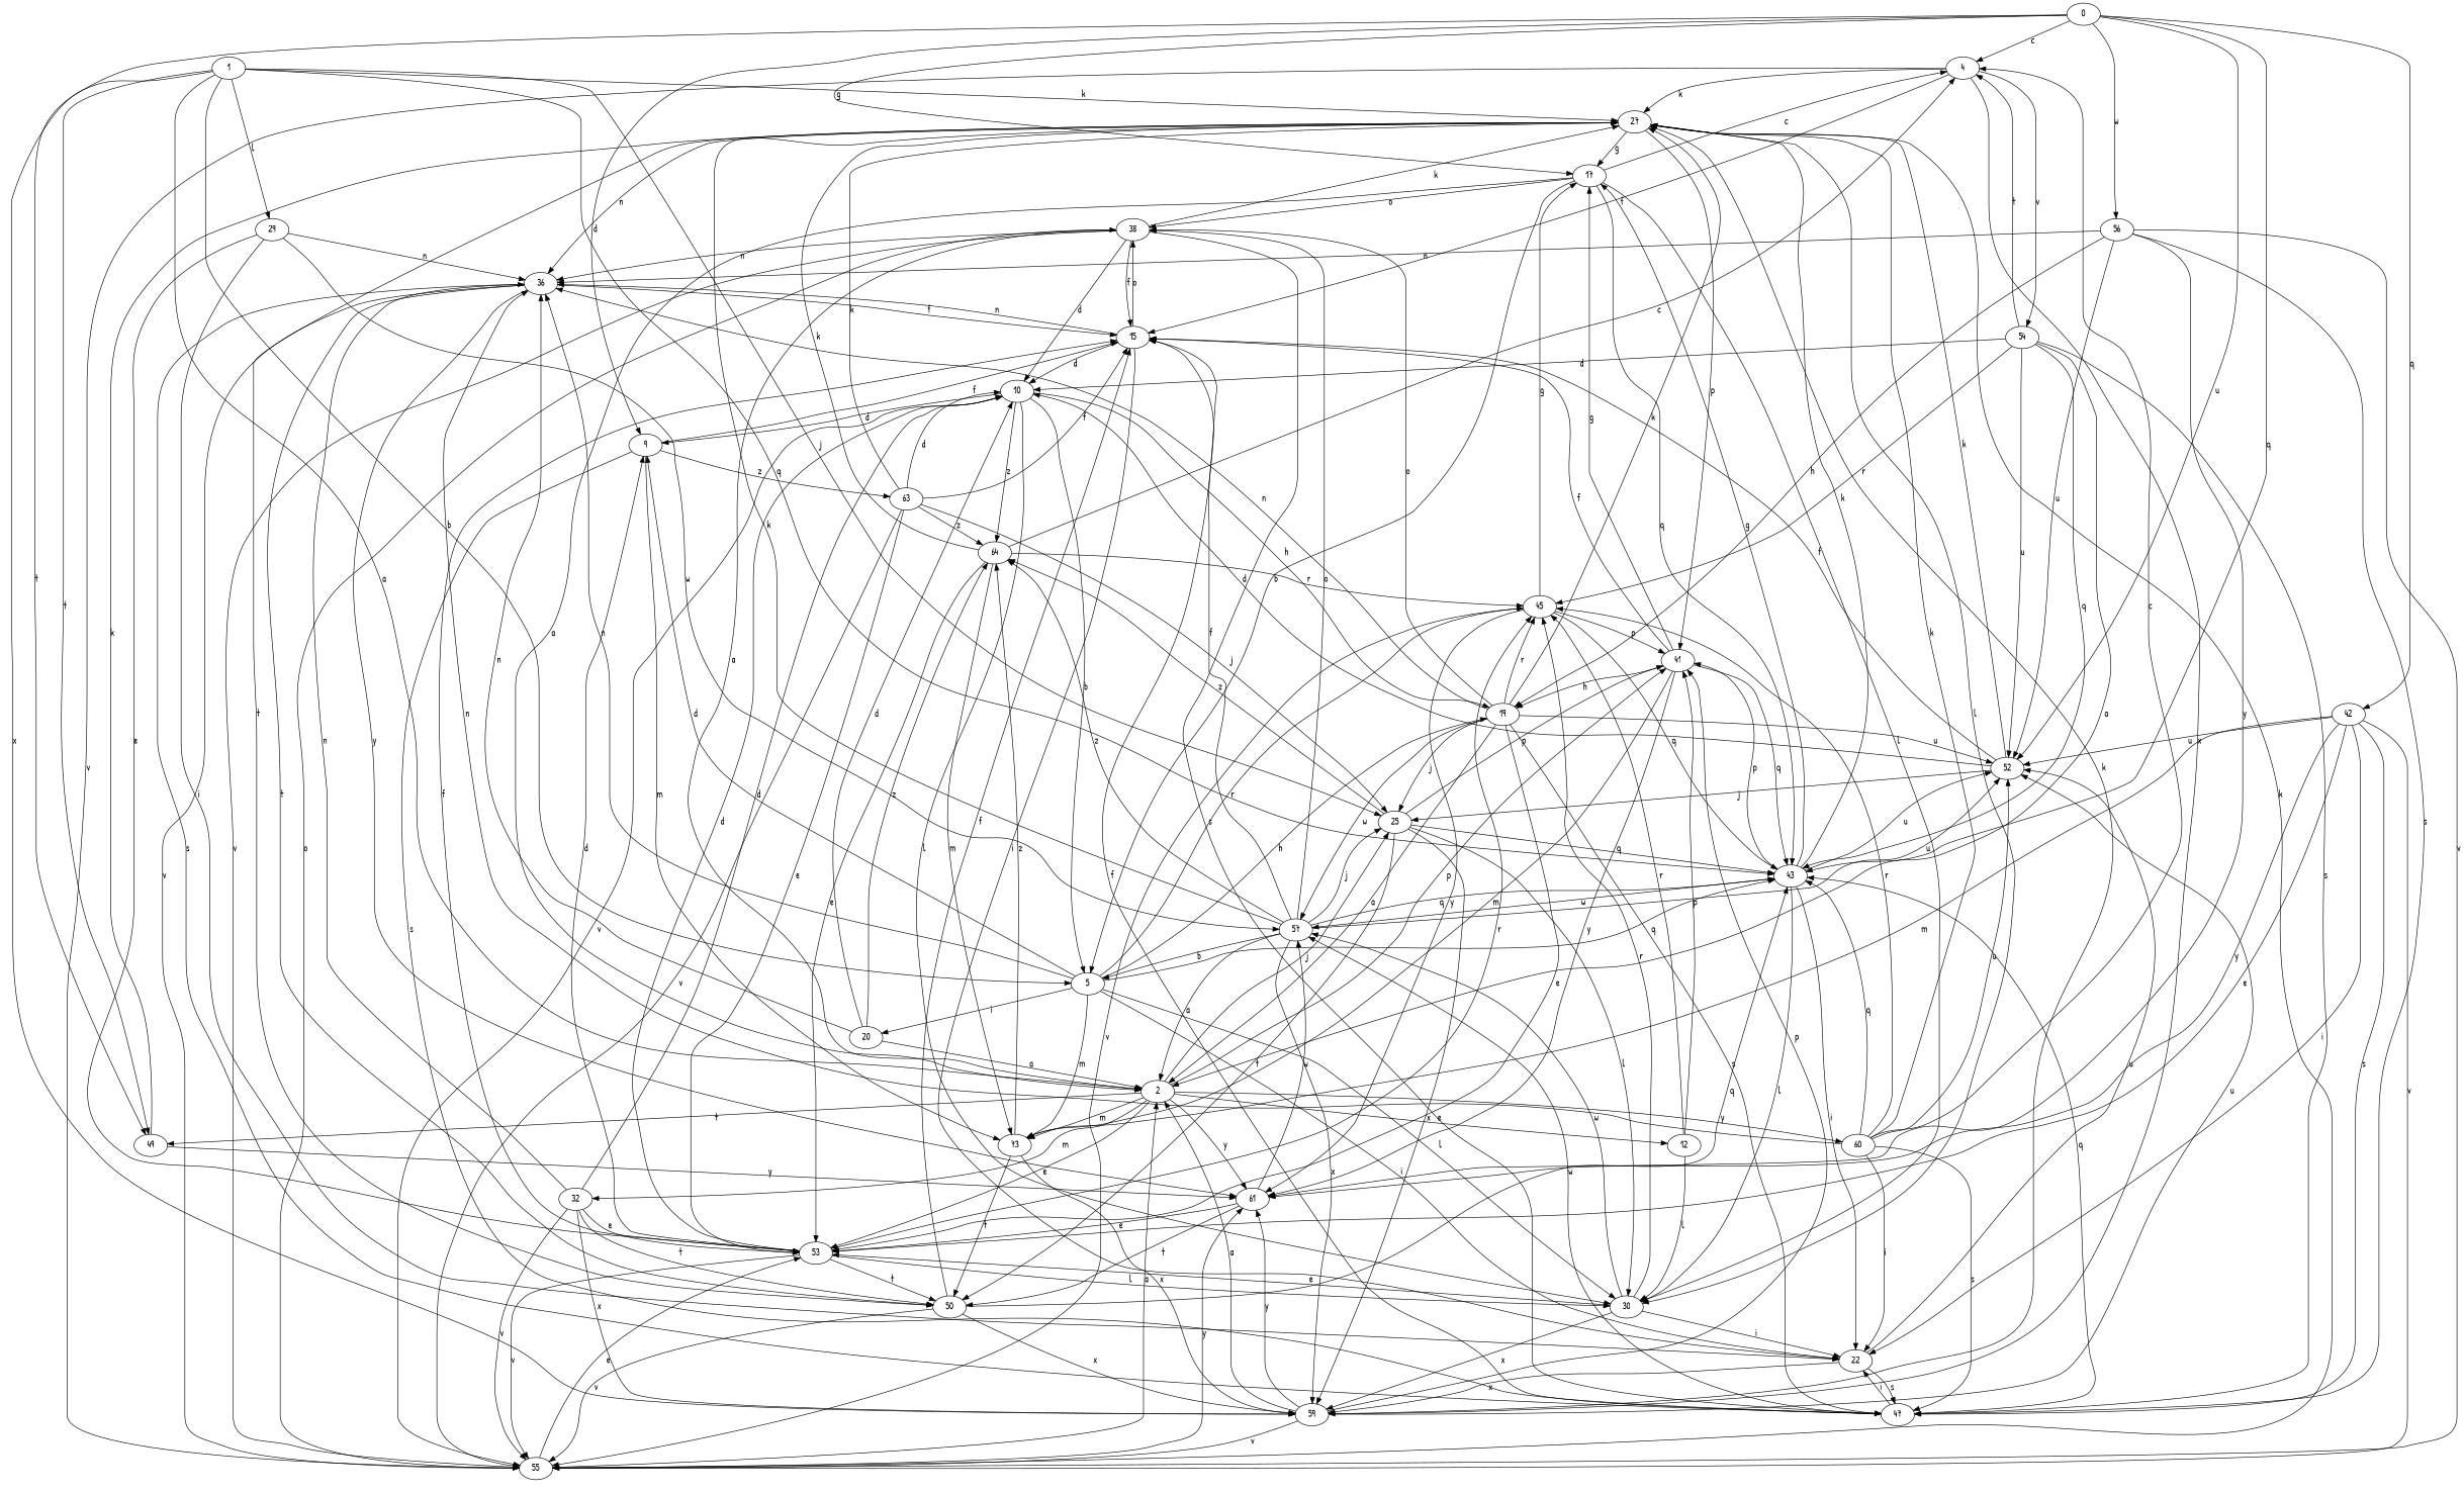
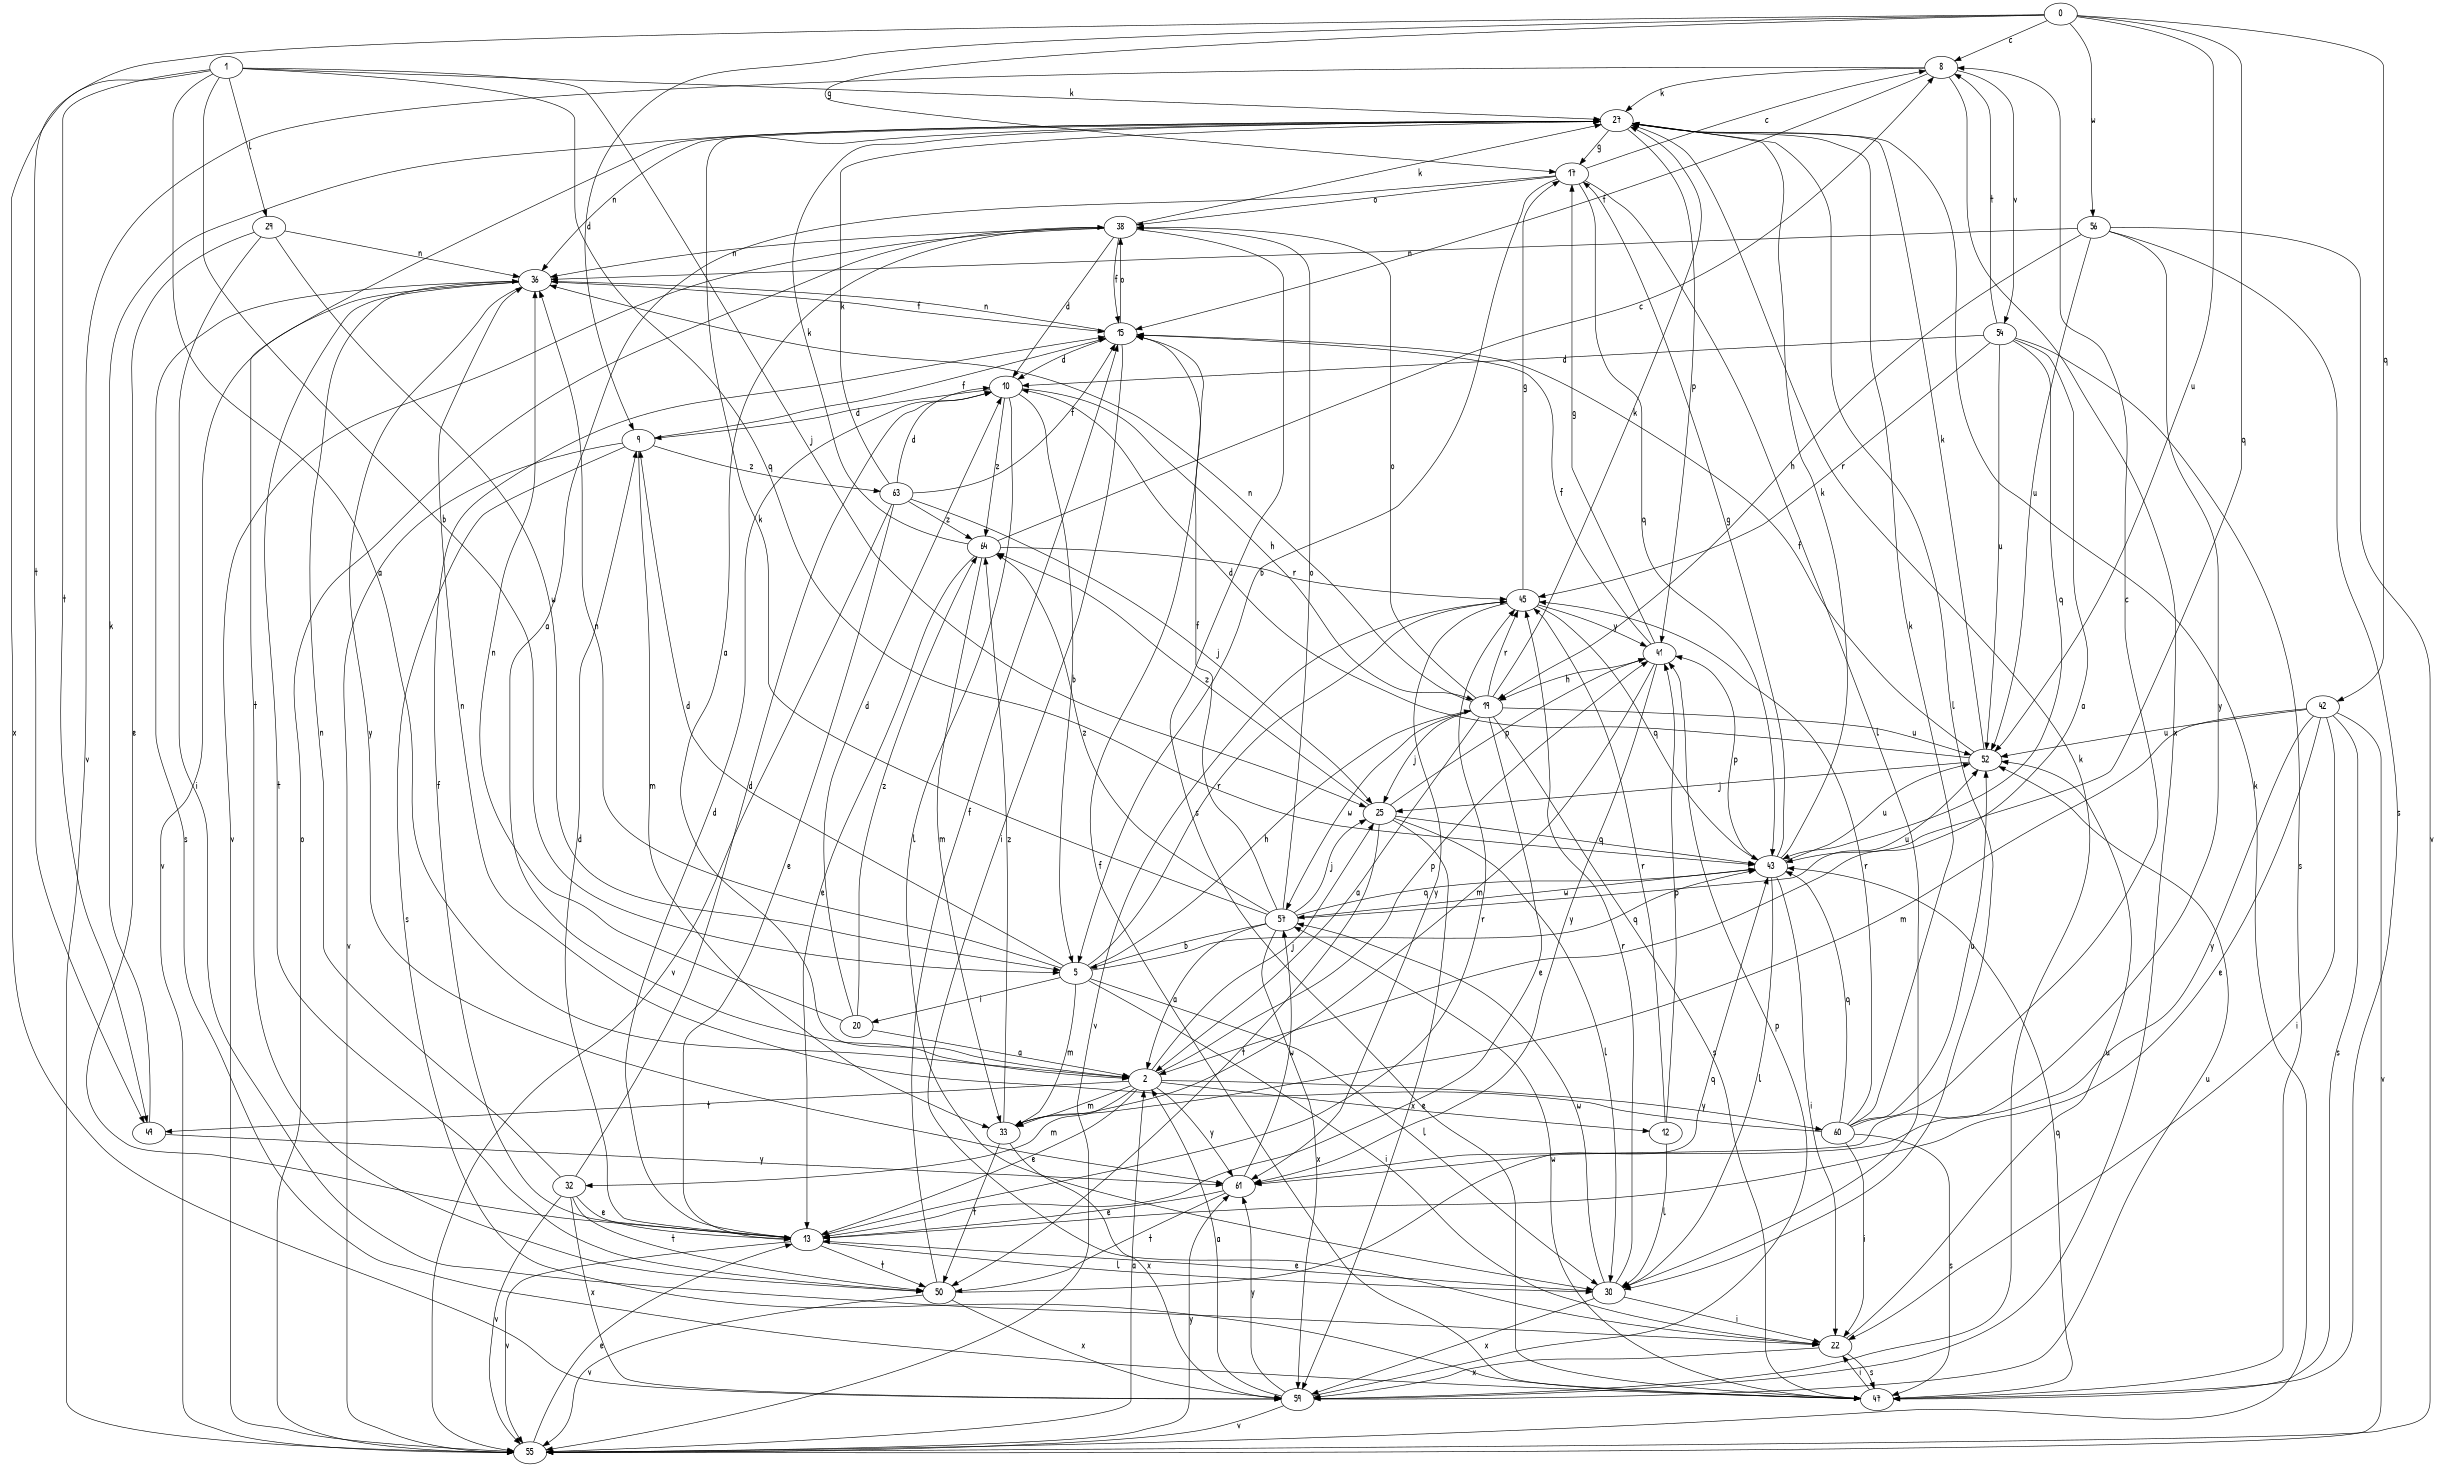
  strict digraph {
    fontname="Patrick Hand"
    node [fontname="Patrick Hand"]
    edge [fontname="Patrick Hand"]
    0
-   8 [label=4]
+   8
    9
    17
    42
    43
    49
    52
    56
    27
    59
    15
    54
    55
-   33 [label=73]
+   33
    47
    63
    2
    5
    30
    38
-   13 [label=53]
+   13
    61
    22
    41
    57
    25
    10
    19
    36
    1
    29
    12
    32
    60
    20
    45
    64
    50
    0 -> 8 [label=c]
    0 -> 9 [label=d]
    0 -> 17 [label=g]
    0 -> 42 [label=q]
    0 -> 43 [label=q]
    0 -> 49 [label=t]
    0 -> 52 [label=u]
    0 -> 56 [label=w]
    8 -> 27 [label=k]
    8 -> 59 [label=x]
    8 -> 15 [label=f]
    8 -> 54 [label=v]
    8 -> 55 [label=v]
    9 -> 15 [label=f]
-   10 -> 55 [label=v]
+   9 -> 55 [label=v]
    9 -> 33 [label=m]
    9 -> 47 [label=s]
    9 -> 63 [label=z]
    17 -> 8 [label=c]
    17 -> 43 [label=q]
    17 -> 2 [label=a]
    17 -> 5 [label=b]
    17 -> 30 [label=l]
    17 -> 38 [label=o]
    42 -> 52 [label=u]
    42 -> 55 [label=v]
    42 -> 33 [label=m]
    42 -> 47 [label=s]
    42 -> 13 [label=e]
    42 -> 61 [label=y]
    42 -> 22 [label=i]
    43 -> 17 [label=g]
    43 -> 52 [label=u]
    43 -> 27 [label=k]
    43 -> 30 [label=l]
    43 -> 22 [label=i]
    43 -> 41 [label=p]
    43 -> 57 [label=w]
    49 -> 27 [label=k]
    49 -> 61 [label=y]
    52 -> 27 [label=k]
    52 -> 15 [label=f]
    52 -> 25 [label=j]
    52 -> 10 [label=d]
    56 -> 52 [label=u]
    56 -> 55 [label=v]
    56 -> 47 [label=s]
    56 -> 61 [label=y]
    56 -> 19 [label=h]
    56 -> 36 [label=n]
    27 -> 17 [label=g]
    27 -> 30 [label=l]
    27 -> 41 [label=p]
    27 -> 36 [label=n]
    27 -> 50 [label=t]
    59 -> 52 [label=u]
    59 -> 27 [label=k]
    59 -> 55 [label=v]
    59 -> 2 [label=a]
    59 -> 61 [label=y]
    59 -> 41 [label=p]
    15 -> 38 [label=o]
    15 -> 22 [label=i]
    15 -> 10 [label=d]
    15 -> 36 [label=n]
    54 -> 8 [label=t]
    54 -> 43 [label=q]
    54 -> 52 [label=u]
    54 -> 47 [label=s]
    54 -> 2 [label=a]
    54 -> 10 [label=d]
    54 -> 45 [label=r]
    55 -> 27 [label=k]
    55 -> 2 [label=a]
    55 -> 38 [label=o]
    55 -> 13 [label=e]
    55 -> 61 [label=y]
    33 -> 59 [label=x]
    33 -> 64 [label=z]
    33 -> 50 [label=t]
    47 -> 43 [label=q]
    47 -> 15 [label=f]
    47 -> 22 [label=i]
    47 -> 57 [label=w]
    63 -> 27 [label=k]
    63 -> 15 [label=f]
    63 -> 55 [label=v]
    63 -> 13 [label=e]
    63 -> 25 [label=j]
    63 -> 10 [label=d]
    63 -> 64 [label=z]
    2 -> 49 [label=t]
    2 -> 33 [label=m]
    2 -> 13 [label=e]
    2 -> 61 [label=y]
    2 -> 41 [label=p]
    2 -> 25 [label=j]
    2 -> 12 [label=e]
    2 -> 32 [label=m]
    2 -> 60 [label=y]
    5 -> 9 [label=d]
    5 -> 43 [label=q]
    5 -> 33 [label=m]
    5 -> 30 [label=l]
    5 -> 22 [label=i]
    5 -> 19 [label=h]
    5 -> 36 [label=n]
    5 -> 20 [label=i]
    5 -> 45 [label=r]
    30 -> 59 [label=x]
    30 -> 13 [label=e]
    30 -> 22 [label=i]
    30 -> 57 [label=w]
    30 -> 45 [label=r]
    38 -> 27 [label=k]
    38 -> 15 [label=f]
    38 -> 55 [label=v]
    38 -> 47 [label=s]
    38 -> 2 [label=a]
    38 -> 10 [label=d]
    38 -> 36 [label=n]
    13 -> 9 [label=d]
    13 -> 15 [label=f]
    13 -> 55 [label=v]
    13 -> 30 [label=l]
    13 -> 10 [label=d]
    13 -> 45 [label=r]
    13 -> 50 [label=t]
    61 -> 13 [label=e]
    61 -> 57 [label=w]
    61 -> 50 [label=t]
    22 -> 52 [label=u]
    22 -> 59 [label=x]
    22 -> 47 [label=s]
    41 -> 17 [label=g]
-   41 -> 43 [label=q]
    41 -> 15 [label=f]
    41 -> 33 [label=m]
    41 -> 61 [label=y]
    41 -> 19 [label=h]
    57 -> 43 [label=q]
    57 -> 52 [label=u]
    57 -> 27 [label=k]
    57 -> 59 [label=x]
    57 -> 15 [label=f]
    57 -> 2 [label=a]
    57 -> 5 [label=b]
    57 -> 38 [label=o]
    57 -> 25 [label=j]
    57 -> 64 [label=z]
    25 -> 43 [label=q]
    25 -> 59 [label=x]
    25 -> 30 [label=l]
    25 -> 41 [label=p]
    25 -> 64 [label=z]
    25 -> 50 [label=t]
    10 -> 9 [label=d]
    10 -> 5 [label=b]
    10 -> 30 [label=l]
    10 -> 19 [label=h]
    10 -> 64 [label=z]
    19 -> 52 [label=u]
    19 -> 27 [label=k]
    19 -> 47 [label=s]
    19 -> 2 [label=a]
    19 -> 38 [label=o]
    19 -> 13 [label=e]
    19 -> 57 [label=w]
    19 -> 25 [label=j]
    19 -> 36 [label=n]
    19 -> 45 [label=r]
    36 -> 15 [label=f]
    36 -> 55 [label=v]
    36 -> 47 [label=s]
    36 -> 61 [label=y]
    36 -> 50 [label=t]
    1 -> 43 [label=q]
    1 -> 49 [label=t]
    1 -> 27 [label=k]
    1 -> 59 [label=x]
    1 -> 2 [label=a]
    1 -> 5 [label=b]
    1 -> 25 [label=j]
    1 -> 29 [label=l]
    29 -> 13 [label=e]
    29 -> 22 [label=i]
-   29 -> 57 [label=w]
+   29 -> 5 [label=w]
    29 -> 36 [label=n]
    12 -> 30 [label=l]
    12 -> 41 [label=p]
    12 -> 45 [label=r]
    32 -> 59 [label=x]
    32 -> 55 [label=v]
    32 -> 13 [label=e]
    32 -> 10 [label=d]
    32 -> 36 [label=n]
    32 -> 50 [label=t]
    60 -> 8 [label=c]
    60 -> 43 [label=q]
    60 -> 52 [label=u]
    60 -> 27 [label=k]
    60 -> 47 [label=s]
    60 -> 22 [label=i]
    60 -> 36 [label=n]
    60 -> 45 [label=r]
    20 -> 2 [label=a]
    20 -> 10 [label=d]
    20 -> 36 [label=n]
    20 -> 64 [label=z]
    45 -> 17 [label=g]
    45 -> 43 [label=q]
    45 -> 55 [label=v]
    45 -> 61 [label=y]
-   45 -> 41 [label=p]
+   45 -> 41 [label=y]
    64 -> 8 [label=c]
    64 -> 27 [label=k]
    64 -> 33 [label=m]
    64 -> 13 [label=e]
    64 -> 45 [label=r]
    50 -> 43 [label=q]
    50 -> 59 [label=x]
    50 -> 15 [label=f]
    50 -> 55 [label=v]
  }
